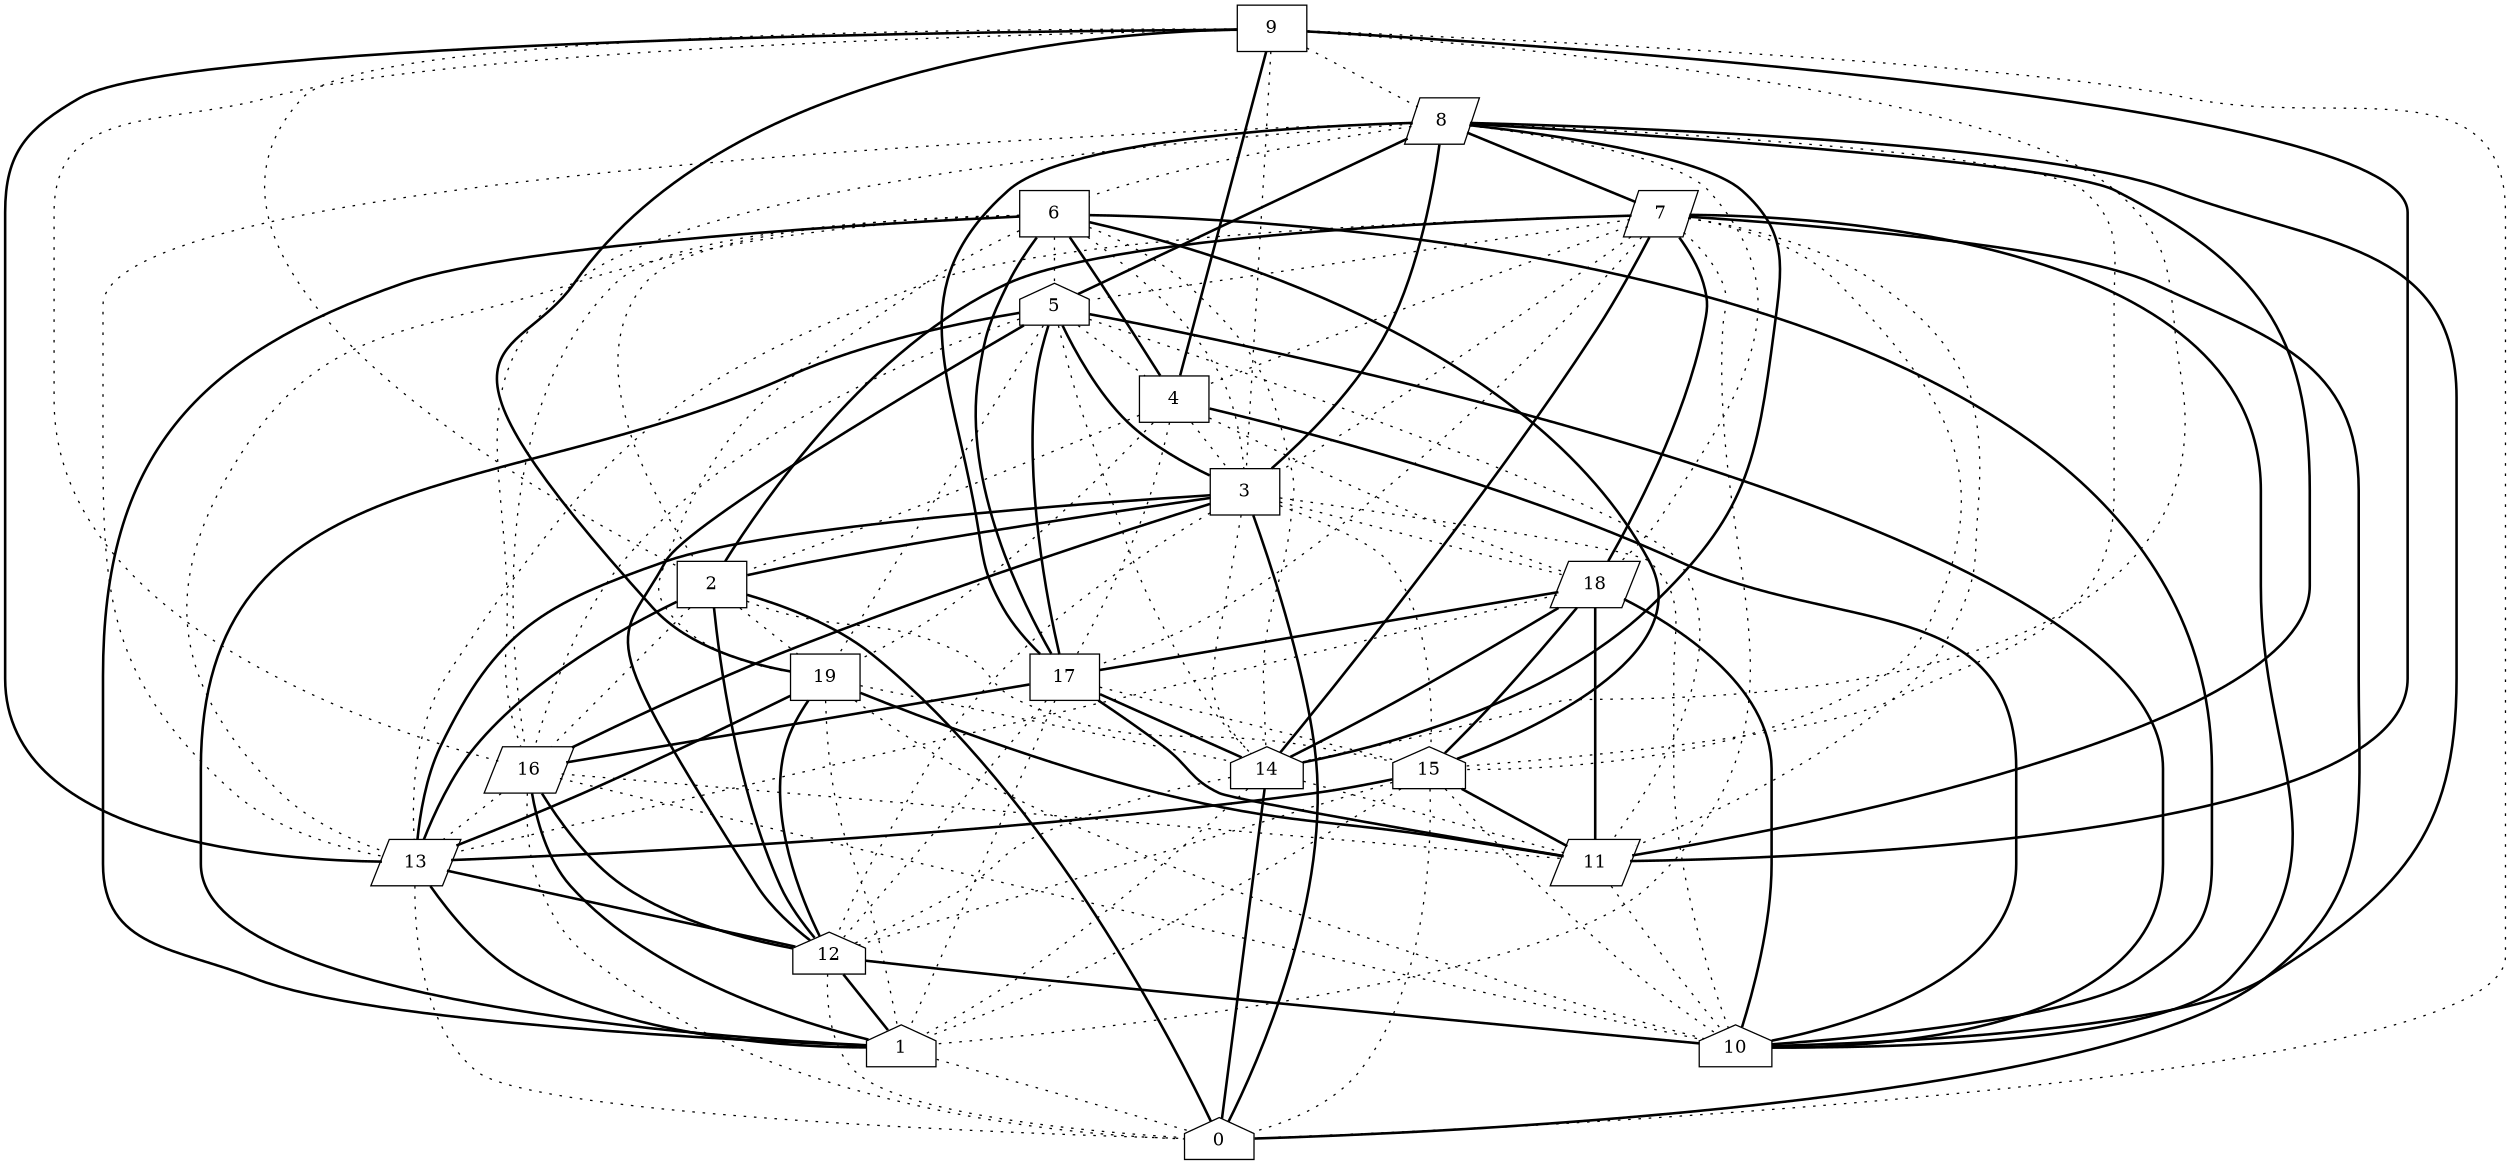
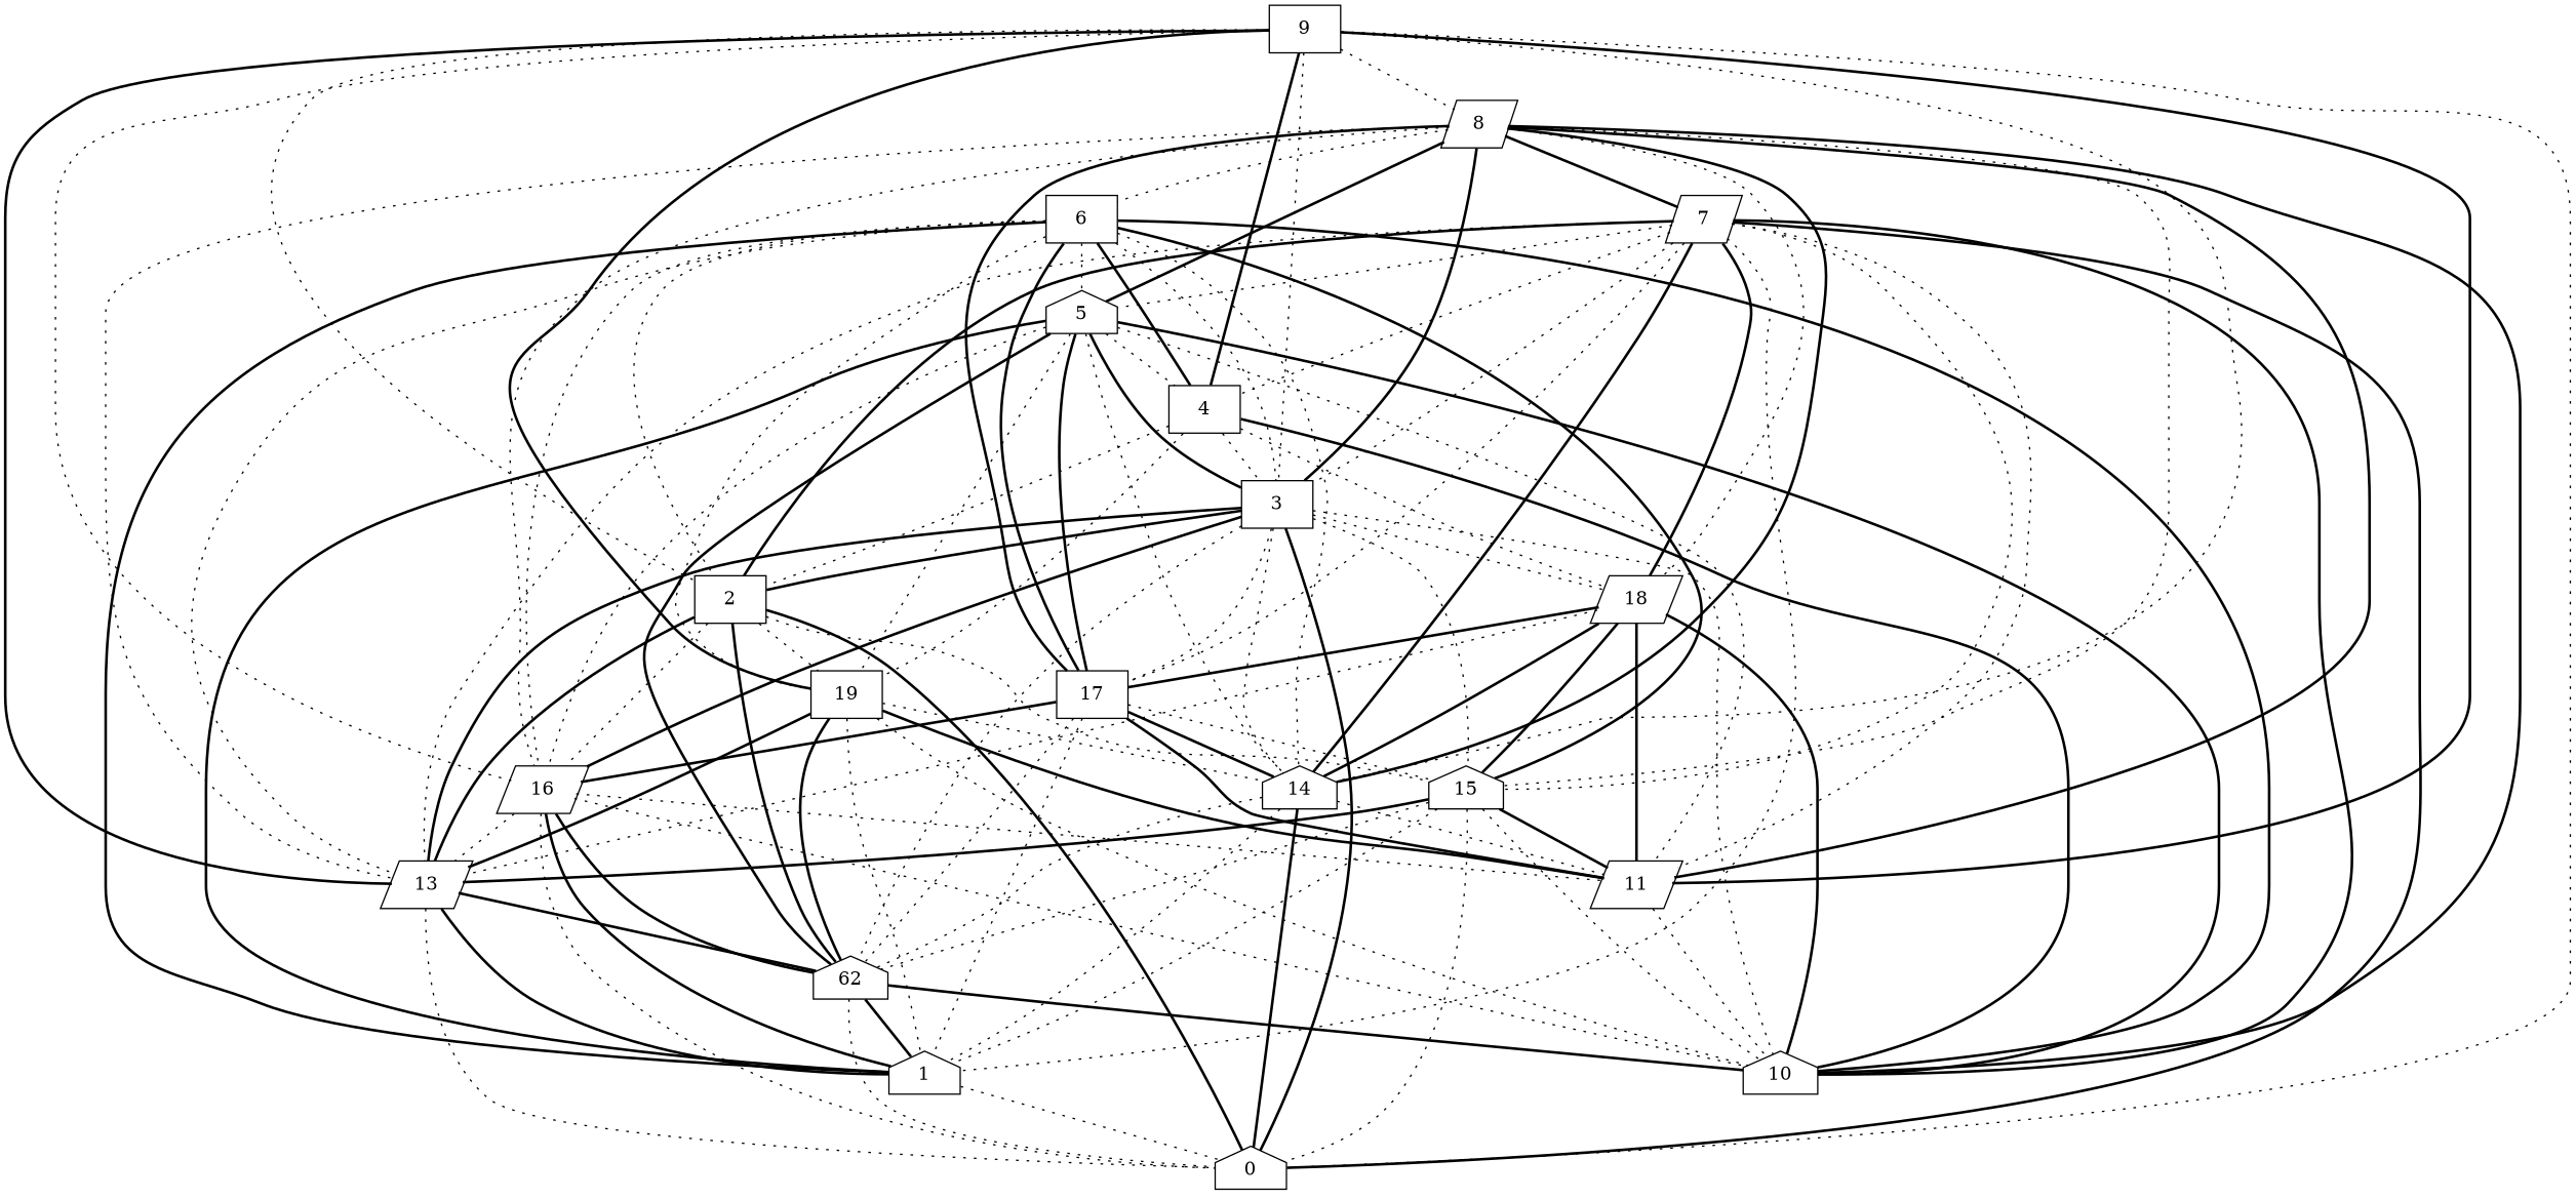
  digraph {
    node [shape=box]
    edge [color=black dir=none style=dotted]
    6
    19
    15 [shape=house]
    1 [shape=house]
    10 [shape=house]
    5 [shape=house]
    16 [shape=parallelogram]
    14 [shape=house]
    4
    3
    2
    13 [shape=parallelogram]
    17
    11 [shape=parallelogram]
-   12 [shape=house]
+   12 [shape=house label=62]
    0 [shape=house]
    18 [shape=parallelogram]
    9
    8 [shape=parallelogram]
    7 [shape=parallelogram]
    subgraph sub_1 {
      6
      19
      15
      1
      10
      5
      16
      14
      4
      3
      2
      13
      17
      11
      12
      0
      18
      9
      8
      7
    }
    6 -> 19
    6 -> 15 [style=bold]
    6 -> 1 [style=bold]
    6 -> 10 [style=bold]
    6 -> 5
    6 -> 16
    6 -> 14
    6 -> 4 [style=bold]
    6 -> 3
    6 -> 2
    6 -> 13
    6 -> 17 [style=bold]
    19 -> 1
    19 -> 10
    19 -> 14
    19 -> 13 [style=bold]
    19 -> 11 [style=bold]
    19 -> 12 [style=bold]
    15 -> 1
    15 -> 10
    15 -> 13 [style=bold]
    15 -> 11 [style=bold]
    15 -> 12
    15 -> 0
    1 -> 0
    5 -> 19
    5 -> 1 [style=bold]
    5 -> 10 [style=bold]
    5 -> 16
    5 -> 14
    5 -> 4
    5 -> 3 [style=bold]
    5 -> 11
    5 -> 12 [style=bold]
    16 -> 1 [style=bold]
    16 -> 10
    16 -> 13
    16 -> 11
    16 -> 12 [style=bold]
    16 -> 0
    14 -> 1
    14 -> 11
    14 -> 12
    14 -> 0 [style=bold]
    4 -> 19
    4 -> 10 [style=bold]
    4 -> 3
    4 -> 2
    4 -> 18
    3 -> 15
    3 -> 10
    3 -> 16 [style=bold]
    3 -> 14
    3 -> 2 [style=bold]
    3 -> 13 [style=bold]
-   4 -> 17
+   3 -> 17
    3 -> 12
    3 -> 0 [style=bold]
    3 -> 18
    2 -> 19
    2 -> 15
    2 -> 16
    2 -> 13 [style=bold]
    2 -> 12 [style=bold]
    2 -> 0 [style=bold]
    13 -> 1 [style=bold]
    13 -> 12 [style=bold]
    13 -> 0
    17 -> 15
    17 -> 1
    17 -> 5 [style=bold]
    17 -> 16 [style=bold]
    17 -> 14 [style=bold]
    17 -> 11 [style=bold]
    17 -> 12
    11 -> 10
    12 -> 1 [style=bold]
    12 -> 10 [style=bold]
    12 -> 0
    18 -> 15 [style=bold]
    18 -> 10 [style=bold]
    18 -> 14 [style=bold]
    18 -> 13
    18 -> 17 [style=bold]
    18 -> 11 [style=bold]
    9 -> 19 [style=bold]
    9 -> 16
    9 -> 14
    9 -> 4 [style=bold]
    9 -> 3
    9 -> 2
    9 -> 13 [style=bold]
    9 -> 11 [style=bold]
    9 -> 0
    9 -> 8
    8 -> 6
    8 -> 15
    8 -> 10 [style=bold]
    8 -> 5 [style=bold]
    8 -> 16
    8 -> 14 [style=bold]
    8 -> 3 [style=bold]
    8 -> 13
    8 -> 17 [style=bold]
    8 -> 11 [style=bold]
    8 -> 18
    8 -> 7 [style=bold]
    7 -> 15
    7 -> 1
    7 -> 10 [style=bold]
    7 -> 5
    7 -> 14 [style=bold]
    7 -> 4
    7 -> 3
    7 -> 2 [style=bold]
    7 -> 13
    7 -> 17
    7 -> 11
    7 -> 0 [style=bold]
    7 -> 18 [style=bold]
  }
